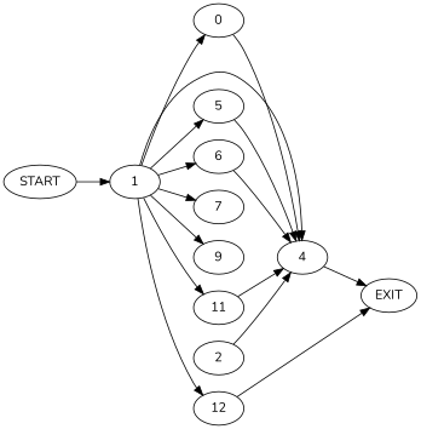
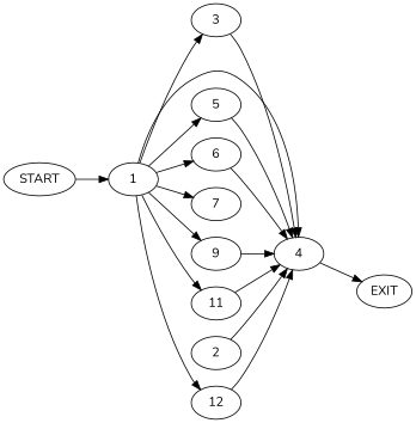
  digraph {
    fontname=Nunito
    rankdir=LR
    node [fontname=Nunito]
    edge [fontname=Nunito]
    n1 [label=START]
    1
-   3 [label=0]
+   3
    4
    5
    6
    7
    9
    11
    12
    n11 [label=EXIT]
    2
    n1 -> 1
    1 -> 3
    1 -> 4
    1 -> 5
    1 -> 6
    1 -> 7
    1 -> 9
    1 -> 11
    1 -> 12
    3 -> 4
    4 -> n11
    5 -> 4
    6 -> 4
+   9 -> 4
    11 -> 4
-   12 -> n11
+   12 -> 4
    2 -> 4
  }
